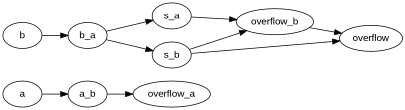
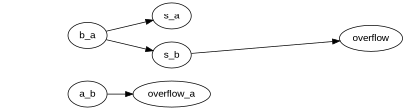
  strict digraph {
    fontname="Liberation Sans"
    rankdir=LR
    node [complexity=9 fontname="Liberation Sans" importance=0.510934574394 rank=0.056770508266]
    edge [fontname="Liberation Sans"]
    a_b
-   a [complexity=11 importance=0.574552805847 rank=0.0522320732588]
    overflow_a [complexity=3 importance=0.292246844874 rank=0.0974156149578]
    s_a [complexity=6 importance=0.415507305424 rank=0.0692512175707]
-   overflow_b [complexity=3 importance=0.30417526618 rank=0.101391755393]
    overflow [complexity=0 importance=0.180914805629 rank=0.0]
    s_b [complexity=6 importance=0.367793497633 rank=0.0612989162722]
    b_a
-   b [complexity=11 importance=0.574552805847 rank=0.0522320732588]
    a_b -> overflow_a
-   a -> a_b
-   s_a -> overflow_b
-   overflow_b -> overflow
-   s_b -> overflow_b
    s_b -> overflow
    b_a -> s_a
    b_a -> s_b
-   b -> b_a
  }
